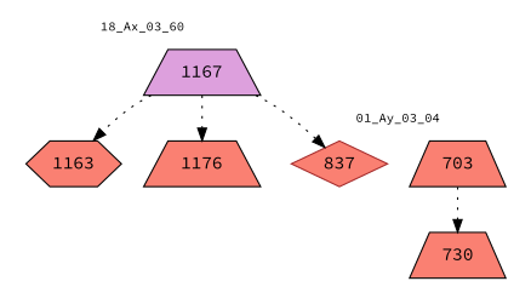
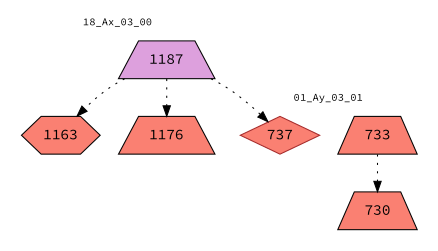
  digraph {
    fontname="Source Code Pro"
    node [color=black fillcolor=salmon fontname="Source Code Pro" shape=trapezium style=filled]
    edge [color=black fontname="Source Code Pro" style=dotted]
-   n1 [fillcolor=plum label=1167]
+   n1 [fillcolor=plum label=1187]
    n2 [label=1163 shape=hexagon]
    n3 [label=1176]
-   n4 [label=703]
-   n5 [color=brown label=837 shape=diamond]
+   n4 [label=733]
+   n5 [color=brown label=737 shape=diamond]
    n6 [label=730]
    subgraph cluster_1 {
      color=white
      fontsize=10
-     label="18_Ax_03_60"
+     label="18_Ax_03_00"
      n1
      n2
      n3
    }
    subgraph cluster_2 {
      color=white
      fontsize=10
-     label="01_Ay_03_04"
+     label="01_Ay_03_01"
      n4
      n5
      n6
    }
    n1 -> n2
    n1 -> n3
    n1 -> n5
    n4 -> n6
  }
